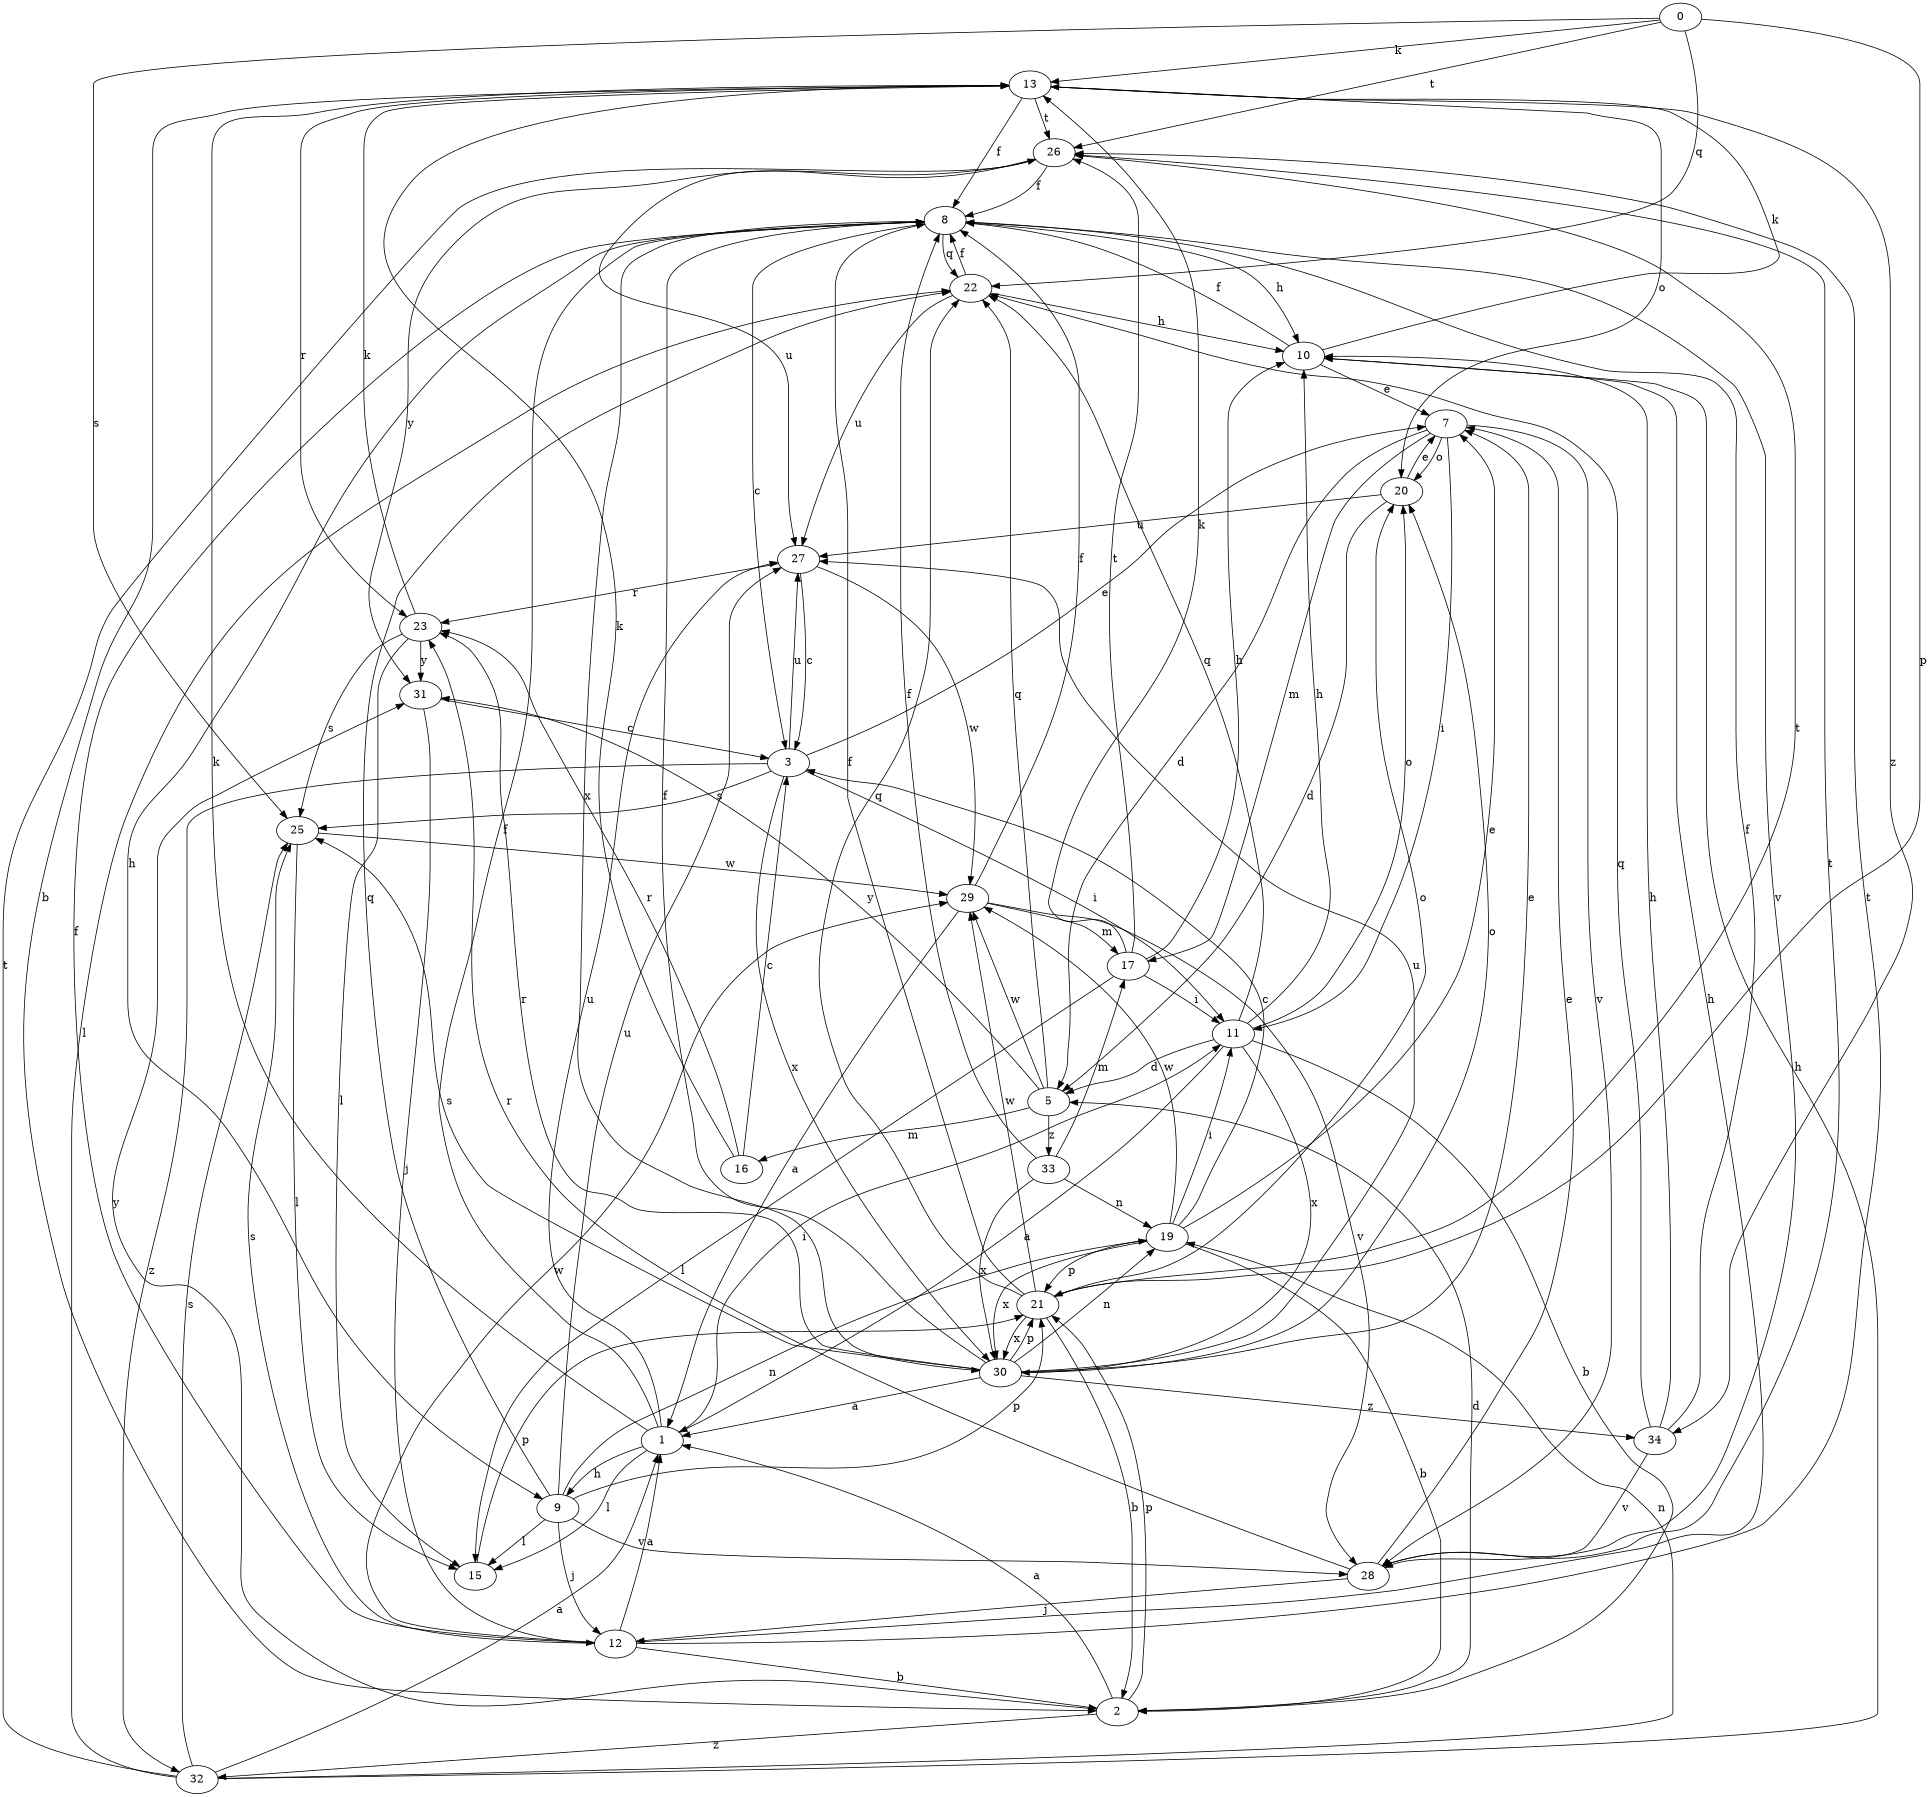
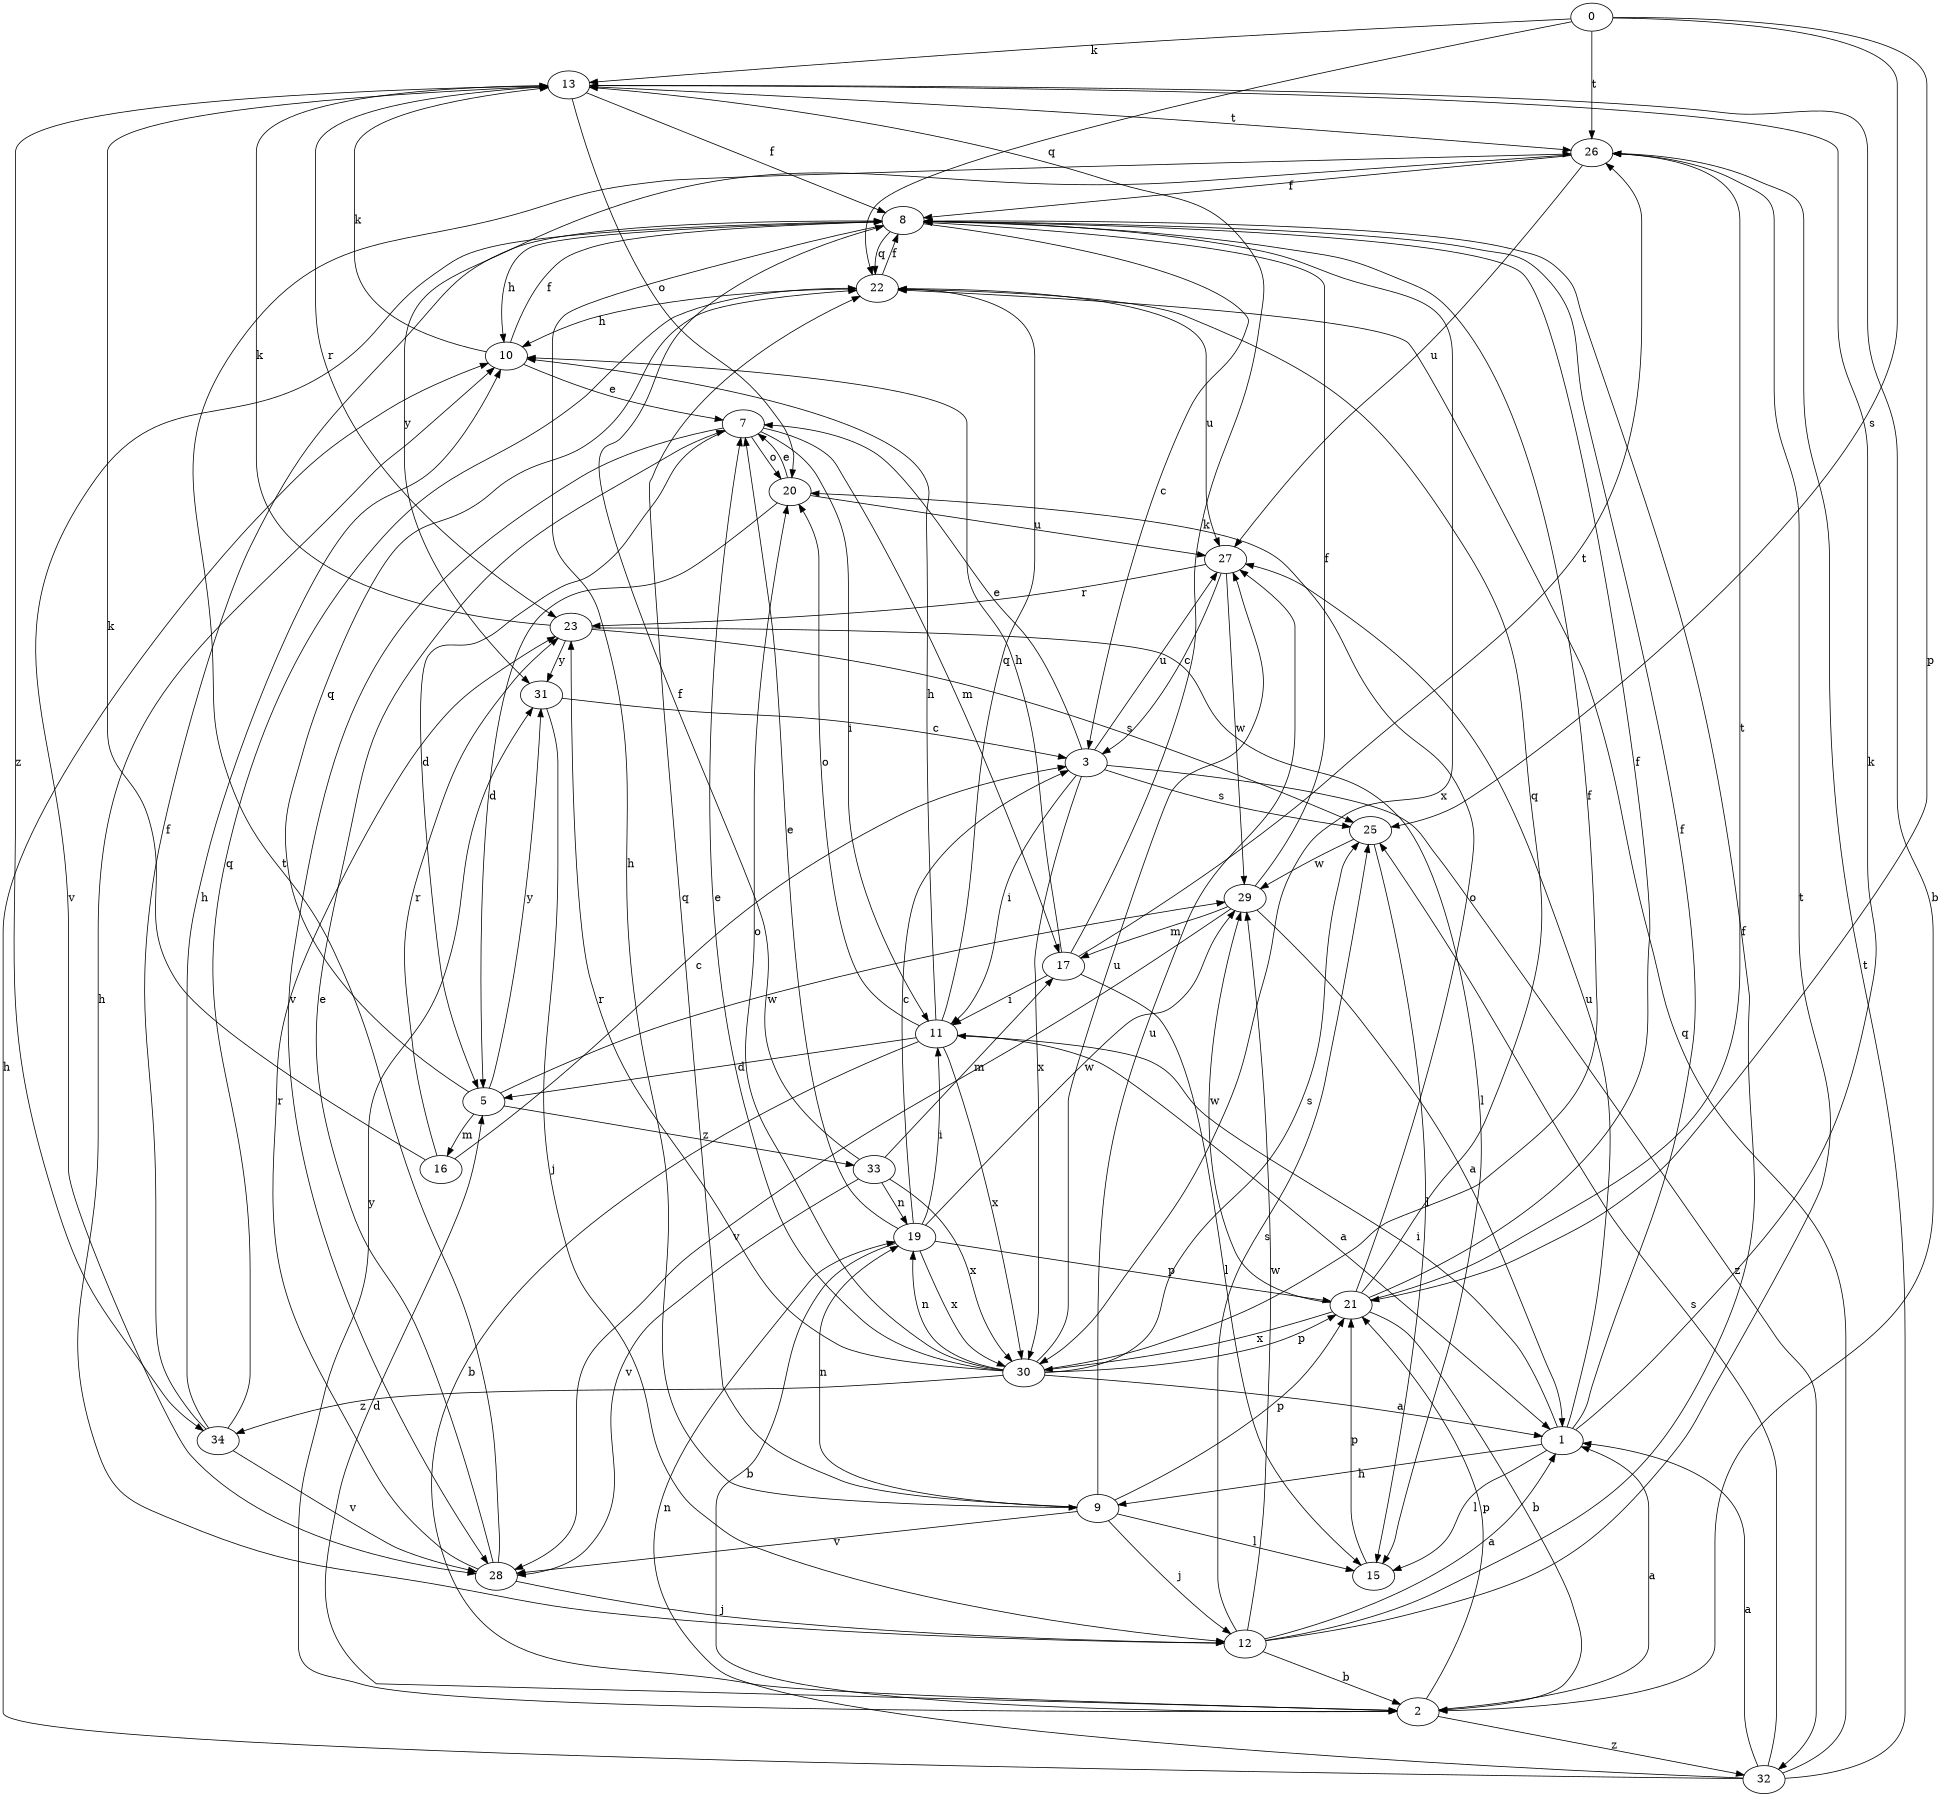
  strict digraph {
    0
    13
    21
    22
    25
    26
    8
    2
    20
    23
    34
    30
    29
    27
    10
    15
    31
    1
    9
    11
    3
    28
    12
    19
    5
    32
    16
    33
    7
    17
    0 -> 13 [label=k]
    0 -> 21 [label=p]
    0 -> 22 [label=q]
    0 -> 25 [label=s]
    0 -> 26 [label=t]
    13 -> 26 [label=t]
    13 -> 8 [label=f]
    13 -> 2 [label=b]
    13 -> 20 [label=o]
    13 -> 23 [label=r]
    13 -> 34 [label=z]
    21 -> 22 [label=q]
    21 -> 26 [label=t]
    21 -> 8 [label=f]
    21 -> 2 [label=b]
    21 -> 20 [label=o]
    21 -> 30 [label=x]
    21 -> 29 [label=w]
    22 -> 8 [label=f]
    22 -> 27 [label=u]
    22 -> 10 [label=h]
    25 -> 29 [label=w]
    25 -> 15 [label=l]
    26 -> 8 [label=f]
    26 -> 27 [label=u]
    26 -> 31 [label=y]
    8 -> 22 [label=q]
    8 -> 30 [label=x]
    8 -> 10 [label=h]
    8 -> 9 [label=h]
    8 -> 3 [label=c]
    8 -> 28 [label=v]
    2 -> 21 [label=p]
    2 -> 31 [label=y]
    2 -> 1 [label=a]
    2 -> 5 [label=d]
    2 -> 32 [label=z]
    20 -> 27 [label=u]
    20 -> 5 [label=d]
    20 -> 7 [label=e]
    23 -> 13 [label=k]
    23 -> 25 [label=s]
    23 -> 15 [label=l]
    23 -> 31 [label=y]
    34 -> 22 [label=q]
    34 -> 8 [label=f]
    34 -> 10 [label=h]
    34 -> 28 [label=v]
    30 -> 21 [label=p]
    30 -> 25 [label=s]
    30 -> 8 [label=f]
    30 -> 20 [label=o]
    30 -> 23 [label=r]
    30 -> 34 [label=z]
    30 -> 27 [label=u]
    30 -> 1 [label=a]
    30 -> 19 [label=n]
    30 -> 7 [label=e]
    29 -> 8 [label=f]
    29 -> 1 [label=a]
    29 -> 28 [label=v]
    29 -> 17 [label=m]
    27 -> 23 [label=r]
    27 -> 29 [label=w]
    27 -> 3 [label=c]
    10 -> 13 [label=k]
    10 -> 8 [label=f]
    10 -> 7 [label=e]
    15 -> 21 [label=p]
    31 -> 3 [label=c]
    31 -> 12 [label=j]
    1 -> 13 [label=k]
    1 -> 8 [label=f]
    1 -> 27 [label=u]
    1 -> 15 [label=l]
    1 -> 9 [label=h]
    1 -> 11 [label=i]
    9 -> 21 [label=p]
    9 -> 22 [label=q]
    9 -> 27 [label=u]
    9 -> 15 [label=l]
    9 -> 28 [label=v]
    9 -> 12 [label=j]
    9 -> 19 [label=n]
    11 -> 22 [label=q]
    11 -> 2 [label=b]
    11 -> 20 [label=o]
    11 -> 30 [label=x]
    11 -> 10 [label=h]
    11 -> 1 [label=a]
    11 -> 5 [label=d]
    3 -> 25 [label=s]
    3 -> 30 [label=x]
    3 -> 27 [label=u]
    3 -> 11 [label=i]
    3 -> 32 [label=z]
    3 -> 7 [label=e]
    28 -> 26 [label=t]
    28 -> 23 [label=r]
    28 -> 12 [label=j]
    28 -> 7 [label=e]
    12 -> 25 [label=s]
    12 -> 26 [label=t]
    12 -> 8 [label=f]
    12 -> 2 [label=b]
    12 -> 29 [label=w]
    12 -> 10 [label=h]
    12 -> 1 [label=a]
    19 -> 21 [label=p]
    19 -> 2 [label=b]
    19 -> 30 [label=x]
    19 -> 29 [label=w]
    19 -> 11 [label=i]
    19 -> 3 [label=c]
    19 -> 7 [label=e]
    5 -> 22 [label=q]
    5 -> 29 [label=w]
    5 -> 31 [label=y]
    5 -> 16 [label=m]
    5 -> 33 [label=z]
-   32 -> 22 [label=l]
+   32 -> 22 [label=q]
    32 -> 25 [label=s]
    32 -> 26 [label=t]
    32 -> 10 [label=h]
    32 -> 1 [label=a]
    32 -> 19 [label=n]
    16 -> 13 [label=k]
    16 -> 23 [label=r]
    16 -> 3 [label=c]
    33 -> 8 [label=f]
    33 -> 30 [label=x]
+   33 -> 28 [label=v]
    33 -> 19 [label=n]
    33 -> 17 [label=m]
    7 -> 20 [label=o]
    7 -> 11 [label=i]
    7 -> 28 [label=v]
    7 -> 5 [label=d]
    7 -> 17 [label=m]
    17 -> 13 [label=k]
    17 -> 26 [label=t]
    17 -> 10 [label=h]
    17 -> 15 [label=l]
    17 -> 11 [label=i]
  }
